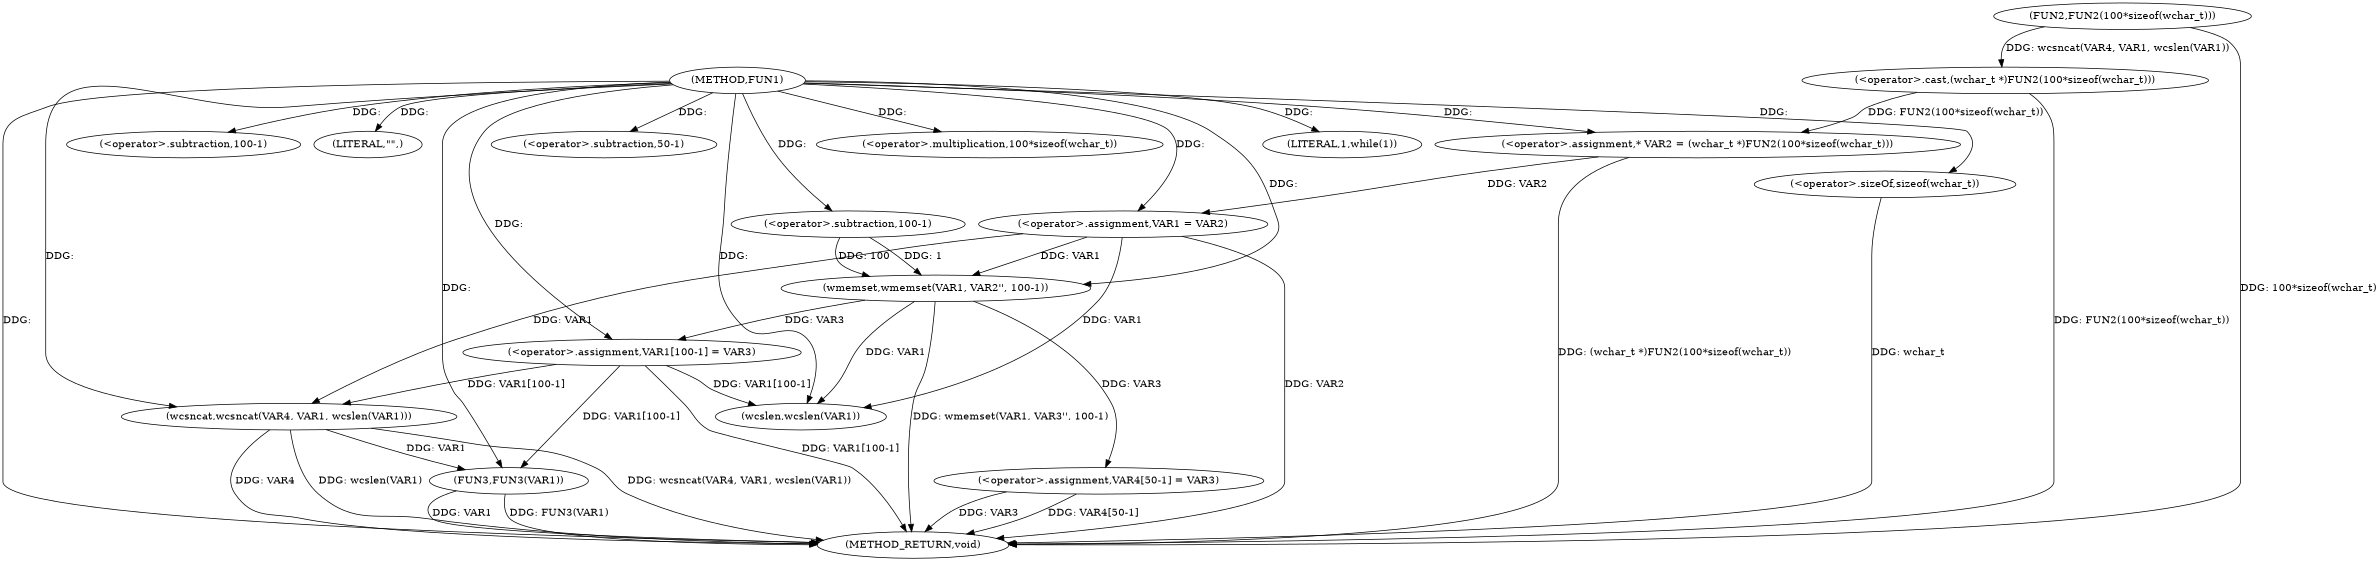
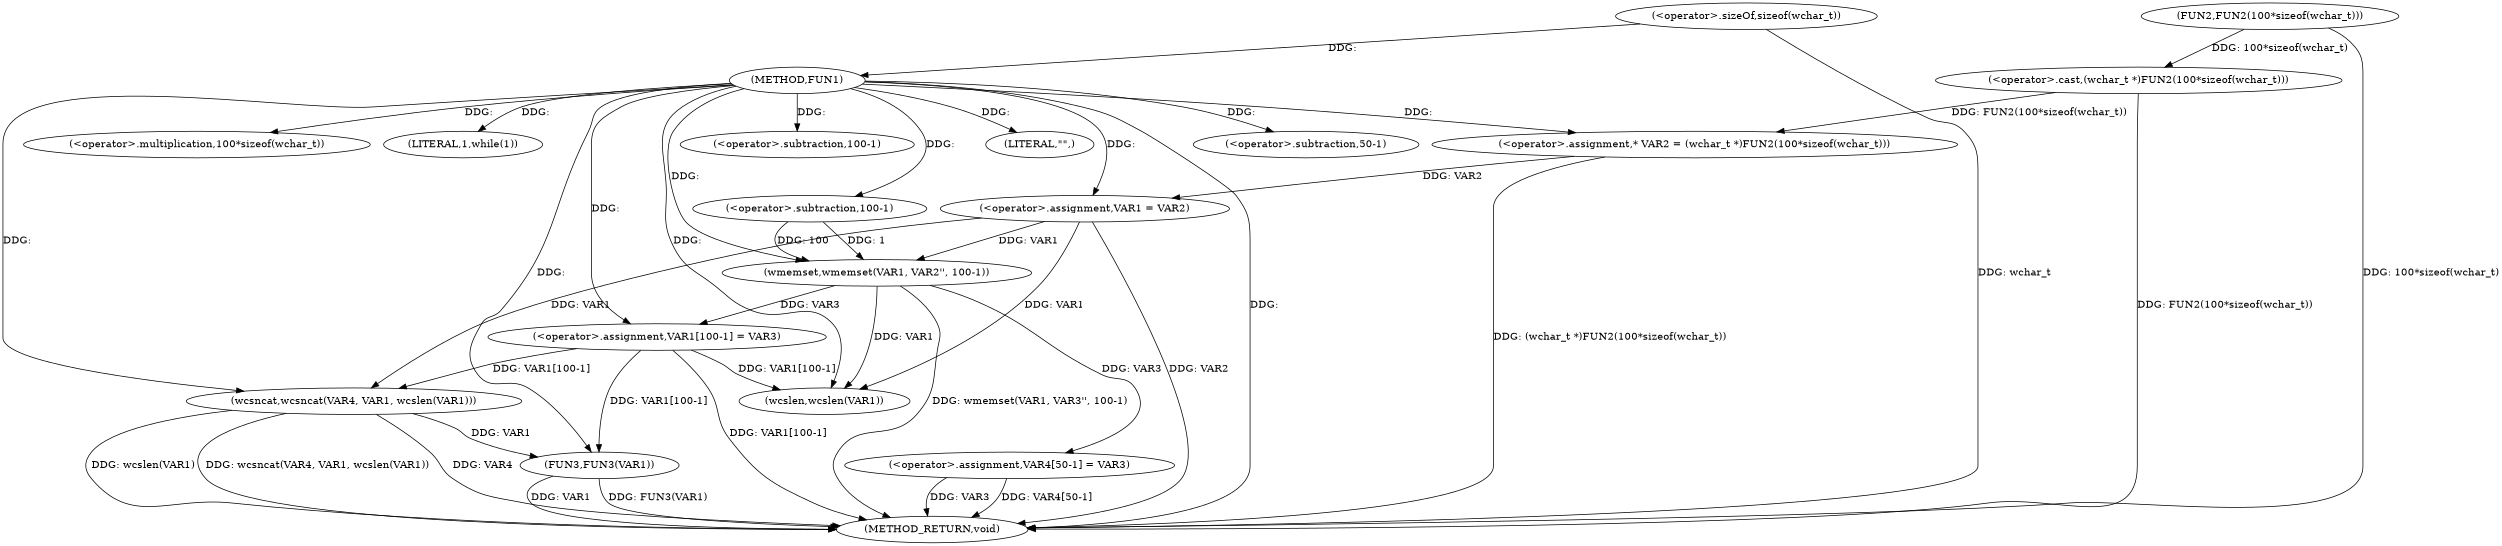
  digraph {
    n1 [label="(METHOD,FUN1)"]
    n2 [label="(<operator>.assignment,* VAR2 = (wchar_t *)FUN2(100*sizeof(wchar_t)))"]
    n3 [label="(<operator>.multiplication,100*sizeof(wchar_t))"]
    n4 [label="(<operator>.sizeOf,sizeof(wchar_t))"]
    n5 [label="(<operator>.assignment,VAR1 = VAR2)"]
    n6 [label="(LITERAL,1,while(1))"]
    n7 [label="(wmemset,wmemset(VAR1, VAR2'', 100-1))"]
    n8 [label="(<operator>.subtraction,100-1)"]
    n9 [label="(<operator>.assignment,VAR1[100-1] = VAR3)"]
    n10 [label="(<operator>.subtraction,100-1)"]
    n11 [label="(LITERAL,\"\",)"]
    n12 [label="(wcsncat,wcsncat(VAR4, VAR1, wcslen(VAR1)))"]
    n13 [label="(wcslen,wcslen(VAR1))"]
    n14 [label="(<operator>.subtraction,50-1)"]
    n15 [label="(FUN3,FUN3(VAR1))"]
    n16 [label="(METHOD_RETURN,void)"]
    n17 [label="(<operator>.assignment,VAR4[50-1] = VAR3)"]
    n18 [label="(<operator>.cast,(wchar_t *)FUN2(100*sizeof(wchar_t)))"]
    n19 [label="(FUN2,FUN2(100*sizeof(wchar_t)))"]
    n1 -> n2 [label="DDG: "]
    n1 -> n3 [label="DDG: "]
-   n1 -> n4 [label="DDG: "]
+   n4 -> n1 [label="DDG: "]
    n1 -> n5 [label="DDG: "]
    n1 -> n6 [label="DDG: "]
    n1 -> n7 [label="DDG: "]
    n1 -> n8 [label="DDG: "]
    n1 -> n9 [label="DDG: "]
    n1 -> n10 [label="DDG: "]
    n1 -> n11 [label="DDG: "]
    n1 -> n12 [label="DDG: "]
    n1 -> n13 [label="DDG: "]
    n1 -> n14 [label="DDG: "]
    n1 -> n15 [label="DDG: "]
    n1 -> n16 [label="DDG: "]
    n2 -> n5 [label="DDG: VAR2"]
    n2 -> n16 [label="DDG: (wchar_t *)FUN2(100*sizeof(wchar_t))"]
    n4 -> n16 [label="DDG: wchar_t"]
    n5 -> n7 [label="DDG: VAR1"]
    n5 -> n12 [label="DDG: VAR1"]
    n5 -> n13 [label="DDG: VAR1"]
    n5 -> n16 [label="DDG: VAR2"]
    n7 -> n9 [label="DDG: VAR3"]
    n7 -> n13 [label="DDG: VAR1"]
    n7 -> n16 [label="DDG: wmemset(VAR1, VAR3'', 100-1)"]
    n7 -> n17 [label="DDG: VAR3"]
    n8 -> n7 [label="DDG: 100"]
    n8 -> n7 [label="DDG: 1"]
    n9 -> n12 [label="DDG: VAR1[100-1]"]
    n9 -> n13 [label="DDG: VAR1[100-1]"]
    n9 -> n15 [label="DDG: VAR1[100-1]"]
    n9 -> n16 [label="DDG: VAR1[100-1]"]
    n12 -> n15 [label="DDG: VAR1"]
    n12 -> n16 [label="DDG: wcsncat(VAR4, VAR1, wcslen(VAR1))"]
    n12 -> n16 [label="DDG: VAR4"]
    n12 -> n16 [label="DDG: wcslen(VAR1)"]
    n15 -> n16 [label="DDG: VAR1"]
    n15 -> n16 [label="DDG: FUN3(VAR1)"]
    n17 -> n16 [label="DDG: VAR4[50-1]"]
    n17 -> n16 [label="DDG: VAR3"]
    n18 -> n2 [label="DDG: FUN2(100*sizeof(wchar_t))"]
    n18 -> n16 [label="DDG: FUN2(100*sizeof(wchar_t))"]
    n19 -> n16 [label="DDG: 100*sizeof(wchar_t)"]
-   n19 -> n18 [label="DDG: wcsncat(VAR4, VAR1, wcslen(VAR1))"]
+   n19 -> n18 [label="DDG: 100*sizeof(wchar_t)"]
  }
